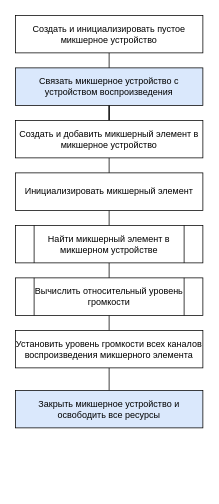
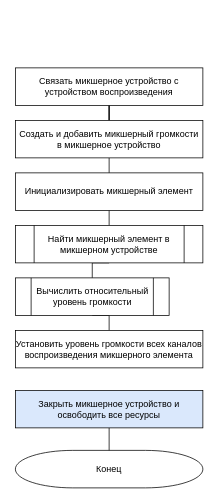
  <mxCell id="0" />
  <mxCell id="1" parent="0" />
- <mxCell id="3" style="edgeStyle=orthogonalEdgeStyle;rounded=0;orthogonalLoop=1;jettySize=auto;html=1;exitX=0.5;exitY=1;exitDx=0;exitDy=0;entryX=0.5;entryY=0;entryDx=0;entryDy=0;endArrow=none;endFill=0;" parent="1" source="4" target="6" edge="1"><mxGeometry relative="1" as="geometry" /></mxCell>
- <mxCell id="4" value="Создать и инициализировать пустое микшерное устройство" style="rounded=0;whiteSpace=wrap;html=1;" parent="1" vertex="1"><mxGeometry x="20" y="20" width="250" height="50" as="geometry" /></mxCell>
+ <mxCell id="2" value="Конец" style="strokeWidth=1;html=1;shape=mxgraph.flowchart.terminator;whiteSpace=wrap;" parent="1" vertex="1"><mxGeometry x="20" y="600" width="250" height="50" as="geometry" /></mxCell>
  <mxCell id="5" style="edgeStyle=orthogonalEdgeStyle;rounded=0;orthogonalLoop=1;jettySize=auto;html=1;exitX=0.5;exitY=1;exitDx=0;exitDy=0;endArrow=none;endFill=0;" parent="1" source="6" target="8" edge="1"><mxGeometry relative="1" as="geometry" /></mxCell>
- <mxCell id="6" value="Связать микшерное устройство с устройством воспроизведения" style="rounded=0;whiteSpace=wrap;html=1;fillColor=#dae8fc;" parent="1" vertex="1"><mxGeometry x="20" y="90" width="250" height="50" as="geometry" /></mxCell>
+ <mxCell id="6" value="Связать микшерное устройство с устройством воспроизведения" style="rounded=0;whiteSpace=wrap;html=1;" parent="1" vertex="1"><mxGeometry x="20" y="90" width="250" height="50" as="geometry" /></mxCell>
  <mxCell id="7" style="edgeStyle=orthogonalEdgeStyle;rounded=0;orthogonalLoop=1;jettySize=auto;html=1;exitX=0.5;exitY=1;exitDx=0;exitDy=0;entryX=0.5;entryY=0;entryDx=0;entryDy=0;endArrow=none;endFill=0;" parent="1" source="8" target="10" edge="1"><mxGeometry relative="1" as="geometry" /></mxCell>
- <mxCell id="8" value="Создать и добавить микшерный элемент в микшерное устройство" style="rounded=0;whiteSpace=wrap;html=1;" parent="1" vertex="1"><mxGeometry x="20" y="160" width="250" height="50" as="geometry" /></mxCell>
+ <mxCell id="8" value="Создать и добавить микшерный громкости в микшерное устройство" style="rounded=0;whiteSpace=wrap;html=1;" parent="1" vertex="1"><mxGeometry x="20" y="160" width="250" height="50" as="geometry" /></mxCell>
  <mxCell id="9" style="edgeStyle=orthogonalEdgeStyle;rounded=0;orthogonalLoop=1;jettySize=auto;html=1;exitX=0.5;exitY=1;exitDx=0;exitDy=0;entryX=0.5;entryY=0;entryDx=0;entryDy=0;endArrow=none;endFill=0;" parent="1" source="10" target="12" edge="1"><mxGeometry relative="1" as="geometry" /></mxCell>
  <mxCell id="10" value="Инициализировать микшерный элемент" style="rounded=0;whiteSpace=wrap;html=1;" parent="1" vertex="1"><mxGeometry x="20" y="230" width="250" height="50" as="geometry" /></mxCell>
  <mxCell id="11" style="edgeStyle=orthogonalEdgeStyle;rounded=0;orthogonalLoop=1;jettySize=auto;html=1;exitX=0.5;exitY=1;exitDx=0;exitDy=0;entryX=0.5;entryY=0;entryDx=0;entryDy=0;endArrow=none;endFill=0;" parent="1" source="12" target="14" edge="1"><mxGeometry relative="1" as="geometry" /></mxCell>
  <mxCell id="12" value="Найти микшерный элемент в микшерном устройстве" style="shape=process;whiteSpace=wrap;html=1;backgroundOutline=1;" parent="1" vertex="1"><mxGeometry x="20" y="300" width="250" height="50" as="geometry" /></mxCell>
  <mxCell id="13" style="edgeStyle=orthogonalEdgeStyle;rounded=0;orthogonalLoop=1;jettySize=auto;html=1;exitX=0.5;exitY=1;exitDx=0;exitDy=0;entryX=0.5;entryY=0;entryDx=0;entryDy=0;endArrow=none;endFill=0;" parent="1" source="14" target="16" edge="1"><mxGeometry relative="1" as="geometry" /></mxCell>
- <mxCell id="14" value="Вычислить относительный уровень громкости" style="shape=process;whiteSpace=wrap;html=1;backgroundOutline=1;" parent="1" vertex="1"><mxGeometry x="20" y="370" width="250" height="50" as="geometry" /></mxCell>
- <mxCell id="15" style="edgeStyle=orthogonalEdgeStyle;rounded=0;orthogonalLoop=1;jettySize=auto;html=1;exitX=0.5;exitY=1;exitDx=0;exitDy=0;entryX=0.5;entryY=0;entryDx=0;entryDy=0;endArrow=none;endFill=0;" edge="1" parent="1" source="16" target="18"><mxGeometry relative="1" as="geometry" /></mxCell>
+ <mxCell id="14" value="Вычислить относительный уровень громкости" style="shape=process;whiteSpace=wrap;html=1;backgroundOutline=1;" parent="1" vertex="1"><mxGeometry x="20" y="370" width="205" height="50" as="geometry" /></mxCell>
  <mxCell id="16" value="Установить уровень громкости всех каналов воспроизведения микшерного элемента" style="rounded=0;whiteSpace=wrap;html=1;" parent="1" vertex="1"><mxGeometry x="20" y="440" width="250" height="50" as="geometry" /></mxCell>
+ <mxCell id="17" style="edgeStyle=orthogonalEdgeStyle;rounded=0;orthogonalLoop=1;jettySize=auto;html=1;exitX=0.5;exitY=1;exitDx=0;exitDy=0;entryX=0.5;entryY=0;entryDx=0;entryDy=0;entryPerimeter=0;endArrow=none;endFill=0;" edge="1" parent="1" source="18" target="2"><mxGeometry relative="1" as="geometry" /></mxCell>
  <mxCell id="18" value="Закрыть микшерное устройство и освободить все ресурсы" style="rounded=0;whiteSpace=wrap;html=1;fillColor=#dae8fc;" vertex="1" parent="1"><mxGeometry x="20" y="520" width="250" height="50" as="geometry" /></mxCell>
